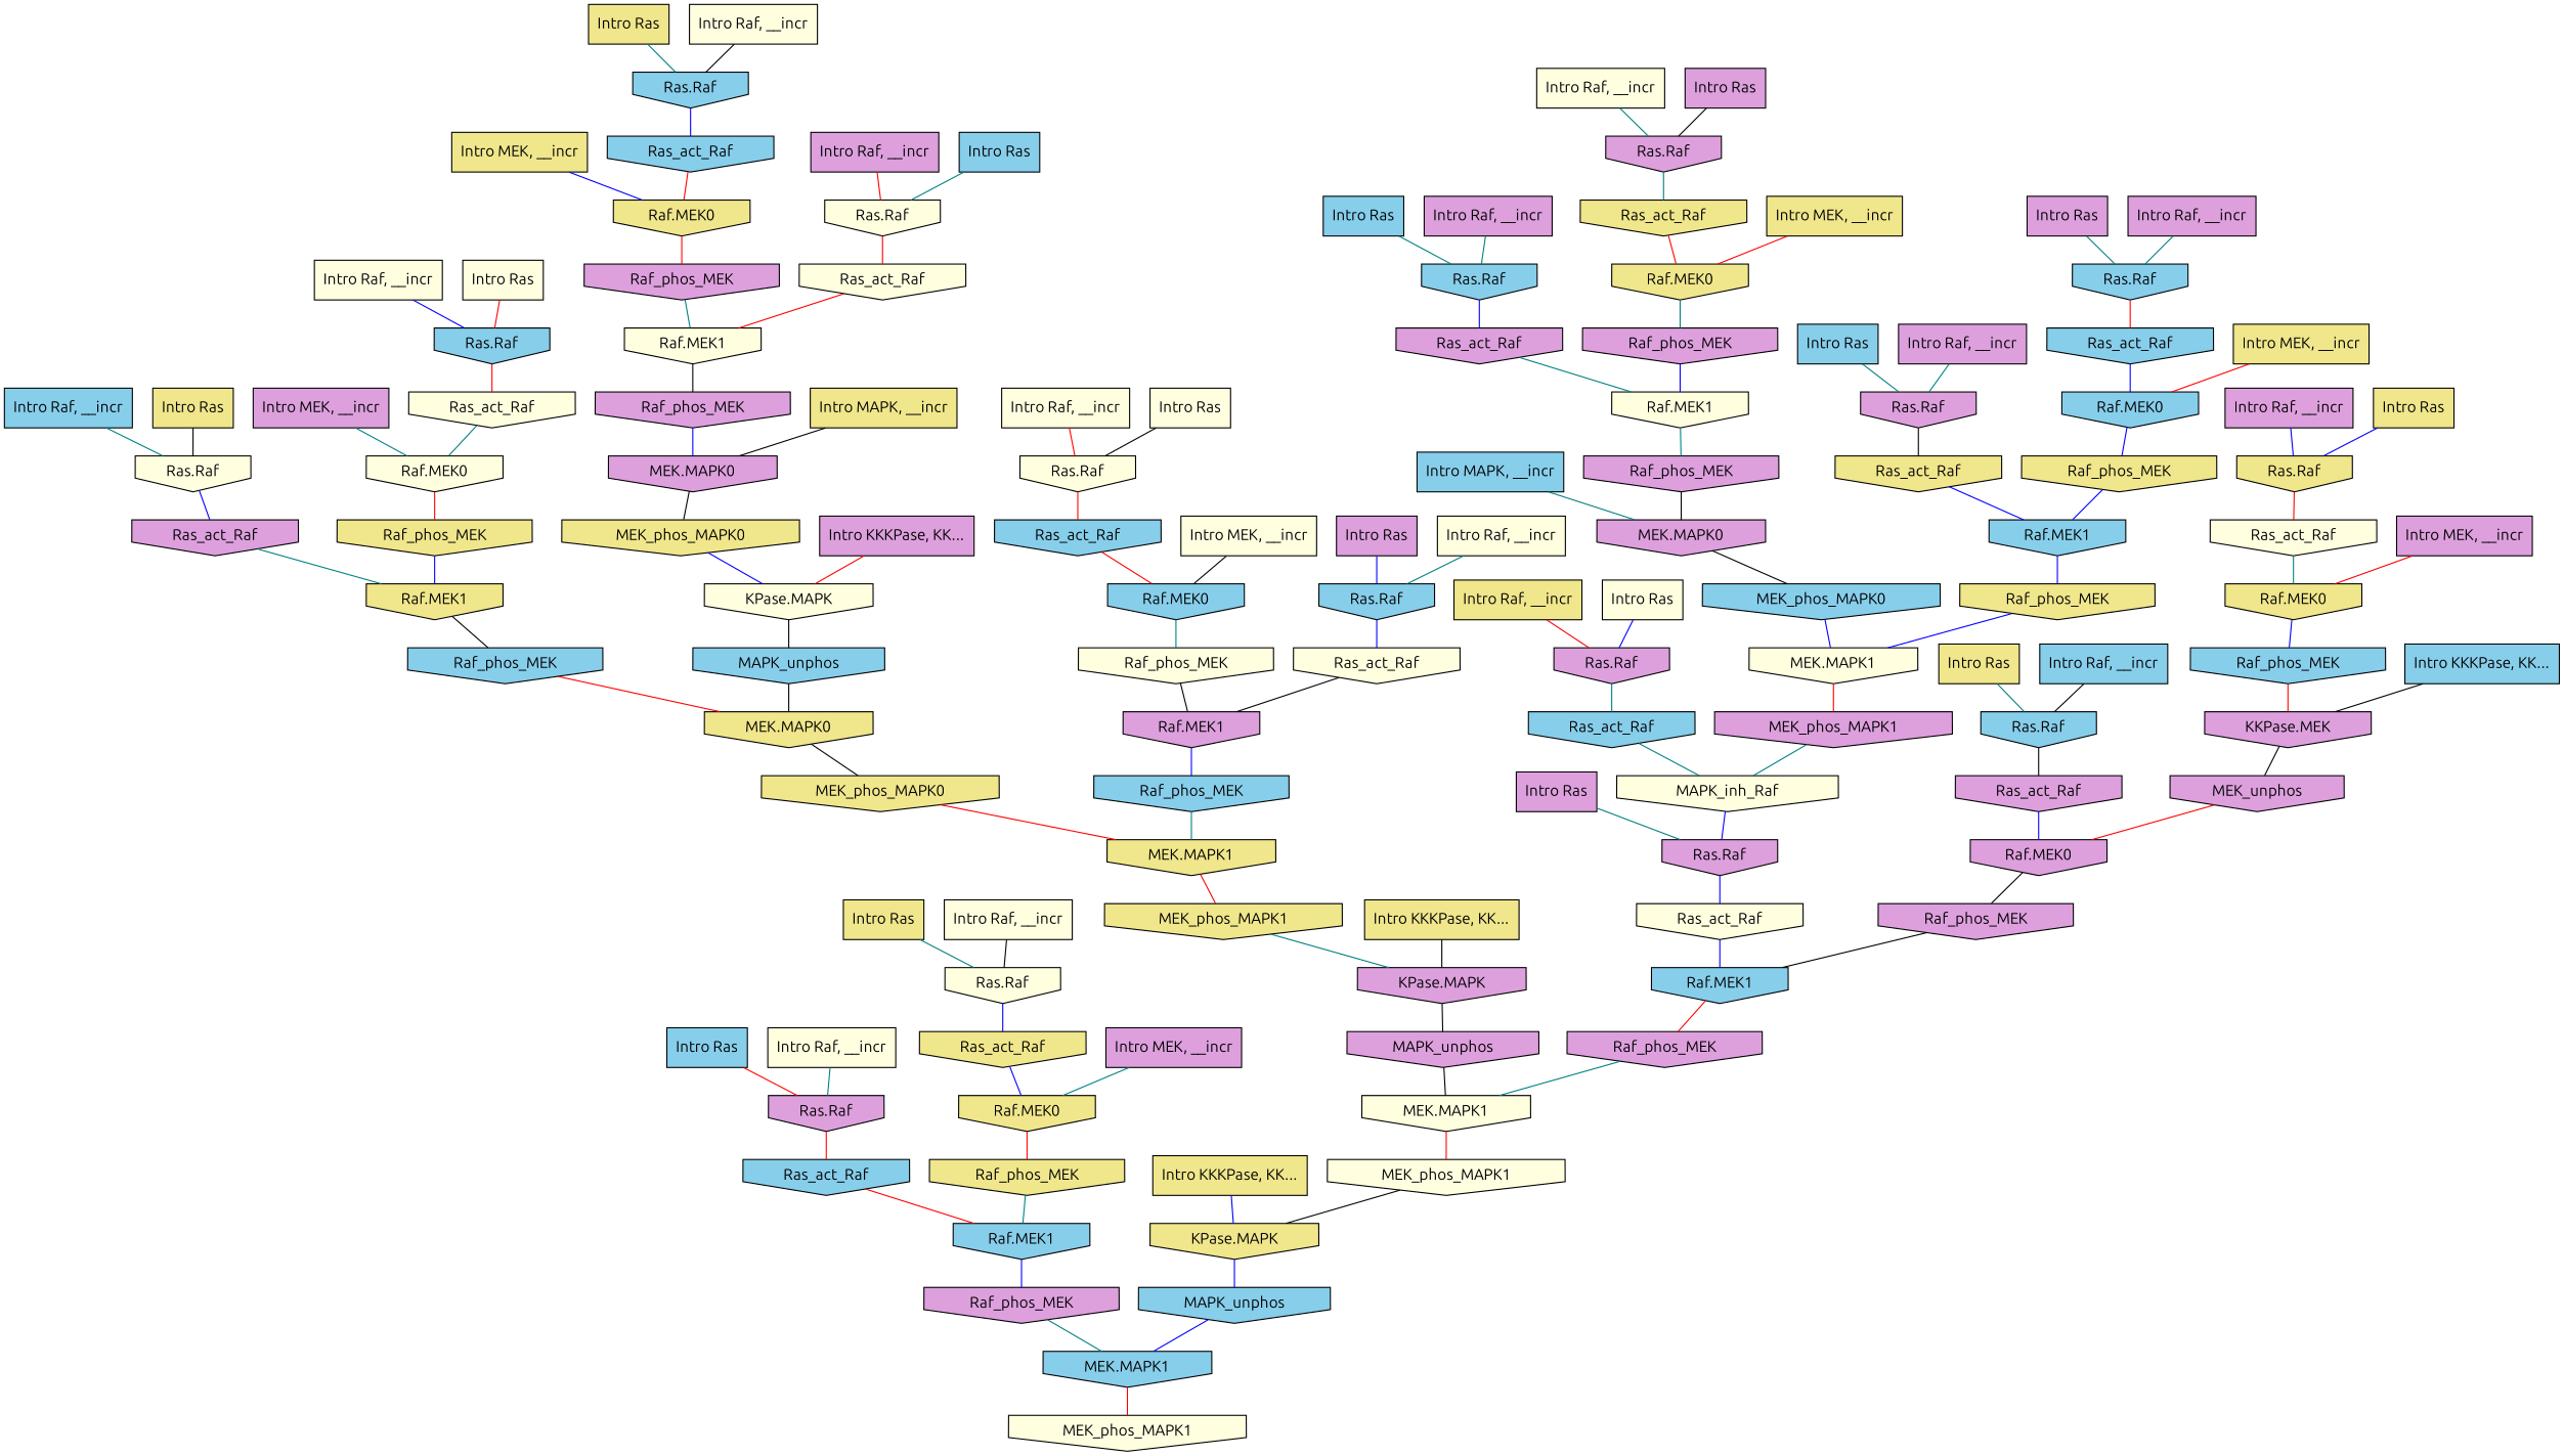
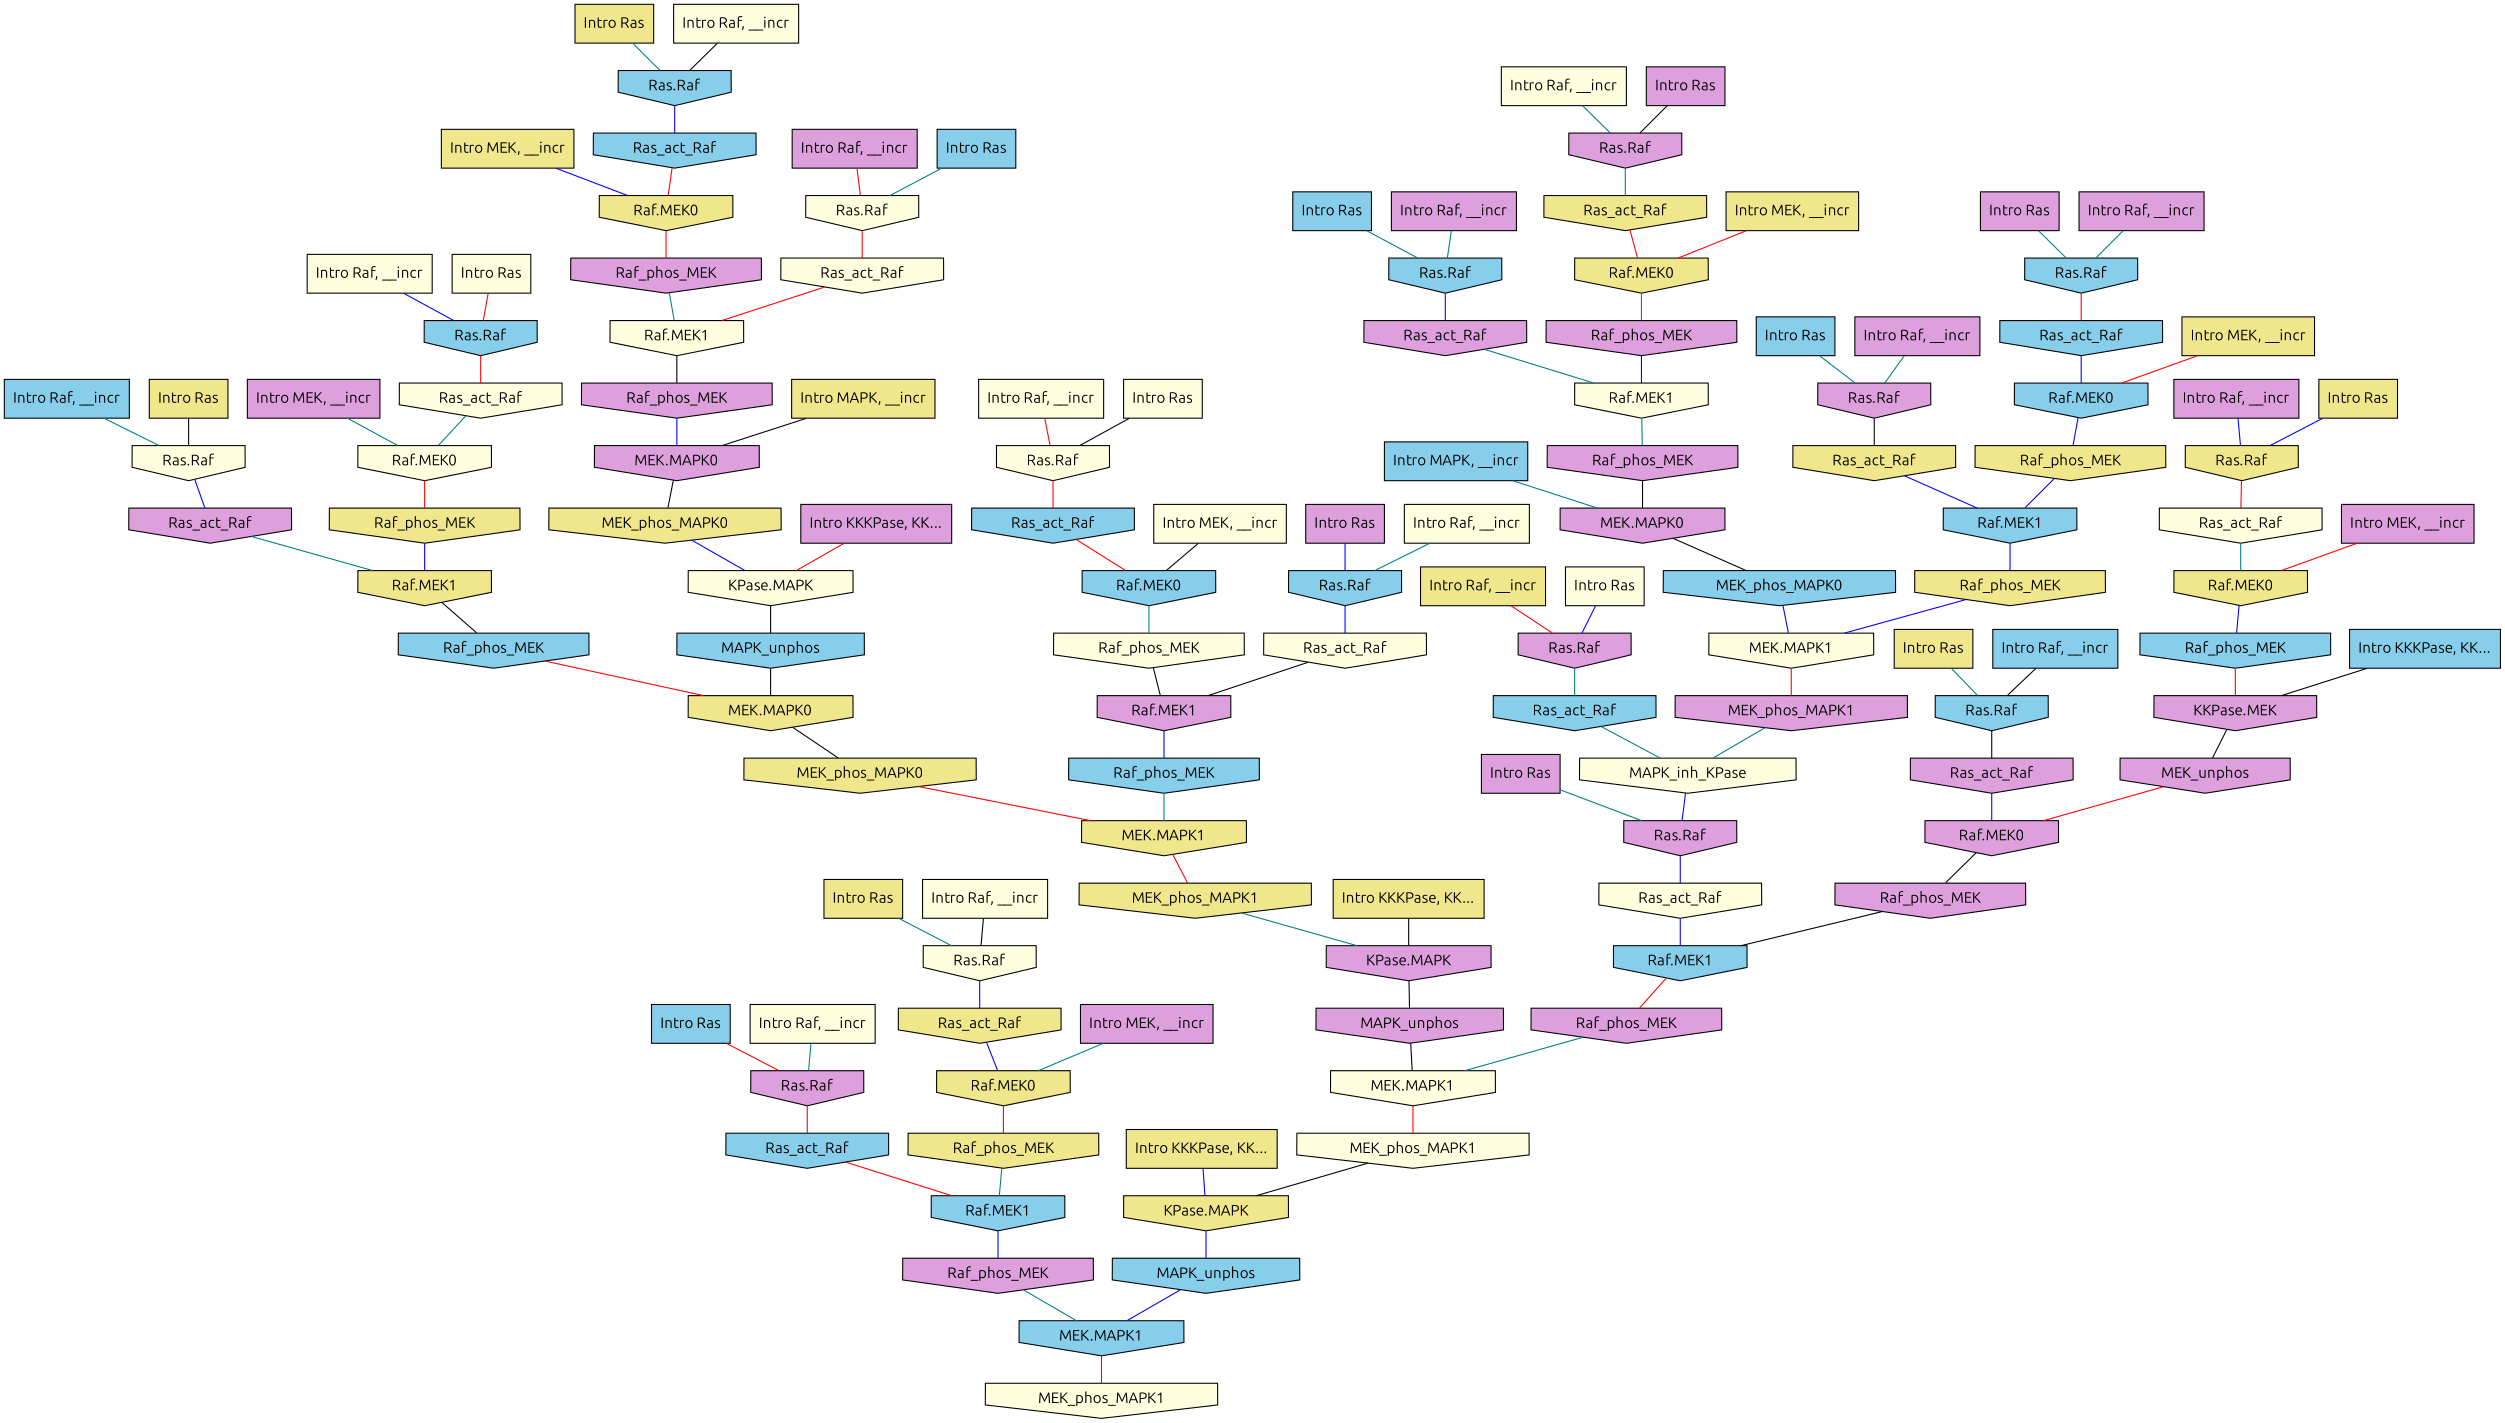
  digraph {
    fontname=Ubuntu
    rankdir=TB
    ranksep=0.30
    node [fillcolor=plum fontname=Ubuntu shape=invhouse style=filled]
    edge [color=teal dir=none fontname=Ubuntu]
    n1 [fillcolor=lightyellow label="Intro Ras" shape=rectangle]
    n2 [label="Ras.Raf"]
    n3 [fillcolor=skyblue label=Ras_act_Raf]
    n4 [label="Intro Ras" shape=rectangle]
    n5 [label="Ras.Raf"]
    n6 [fillcolor=lightyellow label=Ras_act_Raf]
    n7 [fillcolor=lightyellow label="Intro Ras" shape=rectangle]
    n8 [fillcolor=lightyellow label="Ras.Raf"]
    n9 [fillcolor=skyblue label=Ras_act_Raf]
    n10 [fillcolor=skyblue label="Intro Ras" shape=rectangle]
    n11 [label="Ras.Raf"]
    n12 [fillcolor=skyblue label=Ras_act_Raf]
    n13 [fillcolor=skyblue label="Intro Ras" shape=rectangle]
    n14 [label="Ras.Raf"]
    n15 [fillcolor=khaki label=Ras_act_Raf]
    n16 [label="Intro Ras" shape=rectangle]
    n17 [fillcolor=skyblue label="Ras.Raf"]
    n18 [fillcolor=skyblue label=Ras_act_Raf]
    n19 [fillcolor=khaki label="Intro Ras" shape=rectangle]
    n20 [fillcolor=skyblue label="Ras.Raf"]
    n21 [label=Ras_act_Raf]
    n22 [fillcolor=khaki label="Intro Ras" shape=rectangle]
    n23 [fillcolor=skyblue label="Ras.Raf"]
    n24 [fillcolor=skyblue label=Ras_act_Raf]
    n25 [fillcolor=khaki label="Intro Ras" shape=rectangle]
    n26 [fillcolor=khaki label="Ras.Raf"]
    n27 [fillcolor=lightyellow label=Ras_act_Raf]
    n28 [fillcolor=khaki label="Intro Ras" shape=rectangle]
    n29 [fillcolor=lightyellow label="Ras.Raf"]
    n30 [label=Ras_act_Raf]
    n31 [fillcolor=skyblue label="Intro Ras" shape=rectangle]
    n32 [fillcolor=lightyellow label="Ras.Raf"]
    n33 [fillcolor=lightyellow label=Ras_act_Raf]
    n34 [label="Intro Ras" shape=rectangle]
    n35 [label="Ras.Raf"]
    n36 [fillcolor=khaki label=Ras_act_Raf]
    n37 [fillcolor=khaki label="Intro Ras" shape=rectangle]
    n38 [fillcolor=lightyellow label="Ras.Raf"]
    n39 [fillcolor=khaki label=Ras_act_Raf]
    n40 [fillcolor=lightyellow label="Intro Ras" shape=rectangle]
    n41 [fillcolor=skyblue label="Ras.Raf"]
    n42 [fillcolor=lightyellow label=Ras_act_Raf]
    n43 [fillcolor=skyblue label="Intro Ras" shape=rectangle]
    n44 [fillcolor=skyblue label="Ras.Raf"]
    n45 [label=Ras_act_Raf]
    n46 [label="Intro Ras" shape=rectangle]
    n47 [fillcolor=skyblue label="Ras.Raf"]
    n48 [fillcolor=lightyellow label=Ras_act_Raf]
    n49 [fillcolor=lightyellow label="Intro Raf, __incr" shape=rectangle]
    n50 [fillcolor=lightyellow label="Intro Raf, __incr" shape=rectangle]
    n51 [label="Intro Raf, __incr" shape=rectangle]
    n52 [fillcolor=khaki label="Intro Raf, __incr" shape=rectangle]
    n53 [label="Intro Raf, __incr" shape=rectangle]
    n54 [fillcolor=lightyellow label="Intro Raf, __incr" shape=rectangle]
    n55 [label="Intro Raf, __incr" shape=rectangle]
    n56 [fillcolor=lightyellow label="Intro Raf, __incr" shape=rectangle]
    n57 [fillcolor=skyblue label="Intro Raf, __incr" shape=rectangle]
    n58 [fillcolor=lightyellow label="Intro Raf, __incr" shape=rectangle]
    n59 [fillcolor=skyblue label="Intro Raf, __incr" shape=rectangle]
    n60 [fillcolor=lightyellow label="Intro Raf, __incr" shape=rectangle]
    n61 [fillcolor=lightyellow label="Intro Raf, __incr" shape=rectangle]
    n62 [label="Intro Raf, __incr" shape=rectangle]
    n63 [label="Intro Raf, __incr" shape=rectangle]
    n64 [label="Intro MEK, __incr" shape=rectangle]
    n65 [fillcolor=lightyellow label="Raf.MEK0"]
    n66 [fillcolor=khaki label=Raf_phos_MEK]
    n67 [fillcolor=khaki label="Intro MEK, __incr" shape=rectangle]
    n68 [fillcolor=khaki label="Raf.MEK0"]
    n69 [label=Raf_phos_MEK]
    n70 [fillcolor=khaki label="Intro MEK, __incr" shape=rectangle]
    n71 [fillcolor=khaki label="Raf.MEK0"]
    n72 [label=Raf_phos_MEK]
    n73 [label="Intro MEK, __incr" shape=rectangle]
    n74 [fillcolor=khaki label="Raf.MEK0"]
    n75 [fillcolor=khaki label=Raf_phos_MEK]
    n76 [fillcolor=lightyellow label="Intro MEK, __incr" shape=rectangle]
    n77 [fillcolor=skyblue label="Raf.MEK0"]
    n78 [fillcolor=lightyellow label=Raf_phos_MEK]
    n79 [fillcolor=khaki label="Intro MEK, __incr" shape=rectangle]
    n80 [fillcolor=skyblue label="Raf.MEK0"]
    n81 [fillcolor=khaki label=Raf_phos_MEK]
    n82 [label="Intro MEK, __incr" shape=rectangle]
    n83 [fillcolor=khaki label="Raf.MEK0"]
    n84 [fillcolor=skyblue label=Raf_phos_MEK]
    n85 [fillcolor=skyblue label="Intro MAPK, __incr" shape=rectangle]
    n86 [label="MEK.MAPK0"]
    n87 [fillcolor=skyblue label=MEK_phos_MAPK0]
    n88 [fillcolor=khaki label="Intro MAPK, __incr" shape=rectangle]
    n89 [label="MEK.MAPK0"]
    n90 [fillcolor=khaki label=MEK_phos_MAPK0]
    n91 [fillcolor=khaki label="Intro KKKPase, KK..." shape=rectangle]
    n92 [label="KPase.MAPK"]
    n93 [label=MAPK_unphos]
    n94 [label="Intro KKKPase, KK..." shape=rectangle]
    n95 [fillcolor=lightyellow label="KPase.MAPK"]
    n96 [fillcolor=skyblue label=MAPK_unphos]
    n97 [fillcolor=skyblue label="Intro KKKPase, KK..." shape=rectangle]
    n98 [label="KKPase.MEK"]
    n99 [label=MEK_unphos]
    n100 [fillcolor=khaki label="Intro KKKPase, KK..." shape=rectangle]
    n101 [fillcolor=khaki label="KPase.MAPK"]
    n102 [fillcolor=skyblue label=MAPK_unphos]
    n103 [fillcolor=lightyellow label="Raf.MEK1"]
    n104 [fillcolor=lightyellow label="Raf.MEK1"]
    n105 [label=Raf_phos_MEK]
    n106 [fillcolor=skyblue label="Raf.MEK1"]
    n107 [fillcolor=khaki label="Raf.MEK1"]
    n108 [label="Raf.MEK1"]
    n109 [fillcolor=skyblue label=Raf_phos_MEK]
    n110 [fillcolor=khaki label="MEK.MAPK0"]
    n111 [fillcolor=khaki label=MEK_phos_MAPK0]
-   n112 [fillcolor=lightyellow label=MAPK_inh_Raf]
+   n112 [fillcolor=lightyellow label=MAPK_inh_KPase]
    n113 [label=Raf_phos_MEK]
    n114 [label="Raf.MEK0"]
    n115 [label=Raf_phos_MEK]
    n116 [fillcolor=skyblue label=Raf_phos_MEK]
    n117 [label=Raf_phos_MEK]
    n118 [fillcolor=skyblue label="Raf.MEK1"]
    n119 [fillcolor=khaki label="MEK.MAPK1"]
    n120 [fillcolor=khaki label=Raf_phos_MEK]
    n121 [fillcolor=khaki label=MEK_phos_MAPK1]
    n122 [fillcolor=lightyellow label="MEK.MAPK1"]
    n123 [fillcolor=skyblue label="Raf.MEK1"]
    n124 [fillcolor=skyblue label="MEK.MAPK1"]
    n125 [label=MEK_phos_MAPK1]
    n126 [fillcolor=lightyellow label=MEK_phos_MAPK1]
    n127 [label=Raf_phos_MEK]
    n128 [fillcolor=lightyellow label="MEK.MAPK1"]
    n129 [fillcolor=lightyellow label=MEK_phos_MAPK1]
    n1 -> n2 [color=blue]
    n2 -> n3
    n3 -> n112
    n4 -> n5
    n5 -> n6 [color=blue]
    n6 -> n123 [color=blue]
    n7 -> n8 [color=black]
    n8 -> n9 [color=red]
    n9 -> n77 [color=red]
    n10 -> n11 [color=red]
    n11 -> n12 [color=red]
    n12 -> n106 [color=red]
    n13 -> n14
    n14 -> n15 [color=black]
    n15 -> n118 [color=blue]
    n16 -> n17
    n17 -> n18 [color=red]
    n18 -> n80 [color=blue]
    n19 -> n20
    n20 -> n21 [color=black]
    n21 -> n114 [color=blue]
    n22 -> n23
    n23 -> n24 [color=blue]
    n24 -> n68 [color=red]
    n25 -> n26 [color=blue]
    n26 -> n27 [color=red]
    n27 -> n83
    n28 -> n29 [color=black]
    n29 -> n30 [color=blue]
    n30 -> n107
    n31 -> n32
    n32 -> n33 [color=red]
    n33 -> n104 [color=red]
    n34 -> n35 [color=black]
    n35 -> n36
    n36 -> n71 [color=red]
    n37 -> n38
    n38 -> n39 [color=blue]
    n39 -> n74 [color=blue]
    n40 -> n41 [color=red]
    n41 -> n42 [color=red]
    n42 -> n65
    n43 -> n44
    n44 -> n45 [color=blue]
    n45 -> n103
    n46 -> n47 [color=blue]
    n47 -> n48 [color=blue]
    n48 -> n108 [color=black]
    n49 -> n41 [color=blue]
    n50 -> n38 [color=black]
    n51 -> n14
    n52 -> n2 [color=red]
    n53 -> n32 [color=red]
    n54 -> n11
    n55 -> n44
    n56 -> n47
    n57 -> n29
    n58 -> n23 [color=black]
    n59 -> n20 [color=black]
    n60 -> n8 [color=red]
    n61 -> n35
    n62 -> n17
    n63 -> n26 [color=blue]
    n64 -> n65
    n65 -> n66 [color=red]
    n66 -> n107 [color=blue]
    n67 -> n68 [color=blue]
    n68 -> n69 [color=red]
    n69 -> n104
    n70 -> n71 [color=red]
    n71 -> n72
    n72 -> n103 [color=blue]
    n73 -> n74
    n74 -> n75 [color=red]
    n75 -> n106
    n76 -> n77 [color=black]
    n77 -> n78
    n78 -> n108 [color=black]
    n79 -> n80 [color=red]
    n80 -> n81 [color=blue]
    n81 -> n118 [color=blue]
    n82 -> n83 [color=red]
    n83 -> n84 [color=blue]
    n84 -> n98 [color=red]
    n85 -> n86
    n86 -> n87 [color=black]
    n87 -> n122 [color=blue]
    n88 -> n89 [color=black]
    n89 -> n90 [color=black]
    n90 -> n95 [color=blue]
    n91 -> n92 [color=black]
    n92 -> n93 [color=black]
    n93 -> n128 [color=black]
    n94 -> n95 [color=red]
    n95 -> n96 [color=black]
    n96 -> n110 [color=black]
    n97 -> n98 [color=black]
    n98 -> n99 [color=black]
    n99 -> n114 [color=red]
    n100 -> n101 [color=blue]
    n101 -> n102 [color=blue]
    n102 -> n124 [color=blue]
    n103 -> n105
    n104 -> n113 [color=black]
    n105 -> n86 [color=black]
    n106 -> n115 [color=blue]
    n107 -> n109 [color=black]
    n108 -> n116 [color=blue]
    n109 -> n110 [color=red]
    n110 -> n111 [color=black]
    n111 -> n119 [color=red]
    n112 -> n5 [color=blue]
    n113 -> n89 [color=blue]
    n114 -> n117 [color=black]
    n115 -> n124
    n116 -> n119
    n117 -> n123 [color=black]
    n118 -> n120 [color=blue]
    n119 -> n121 [color=red]
    n120 -> n122 [color=blue]
    n121 -> n92
    n122 -> n125 [color=red]
    n123 -> n127 [color=red]
    n124 -> n126 [color=red]
    n125 -> n112
    n127 -> n128
    n128 -> n129 [color=red]
    n129 -> n101 [color=black]
  }
